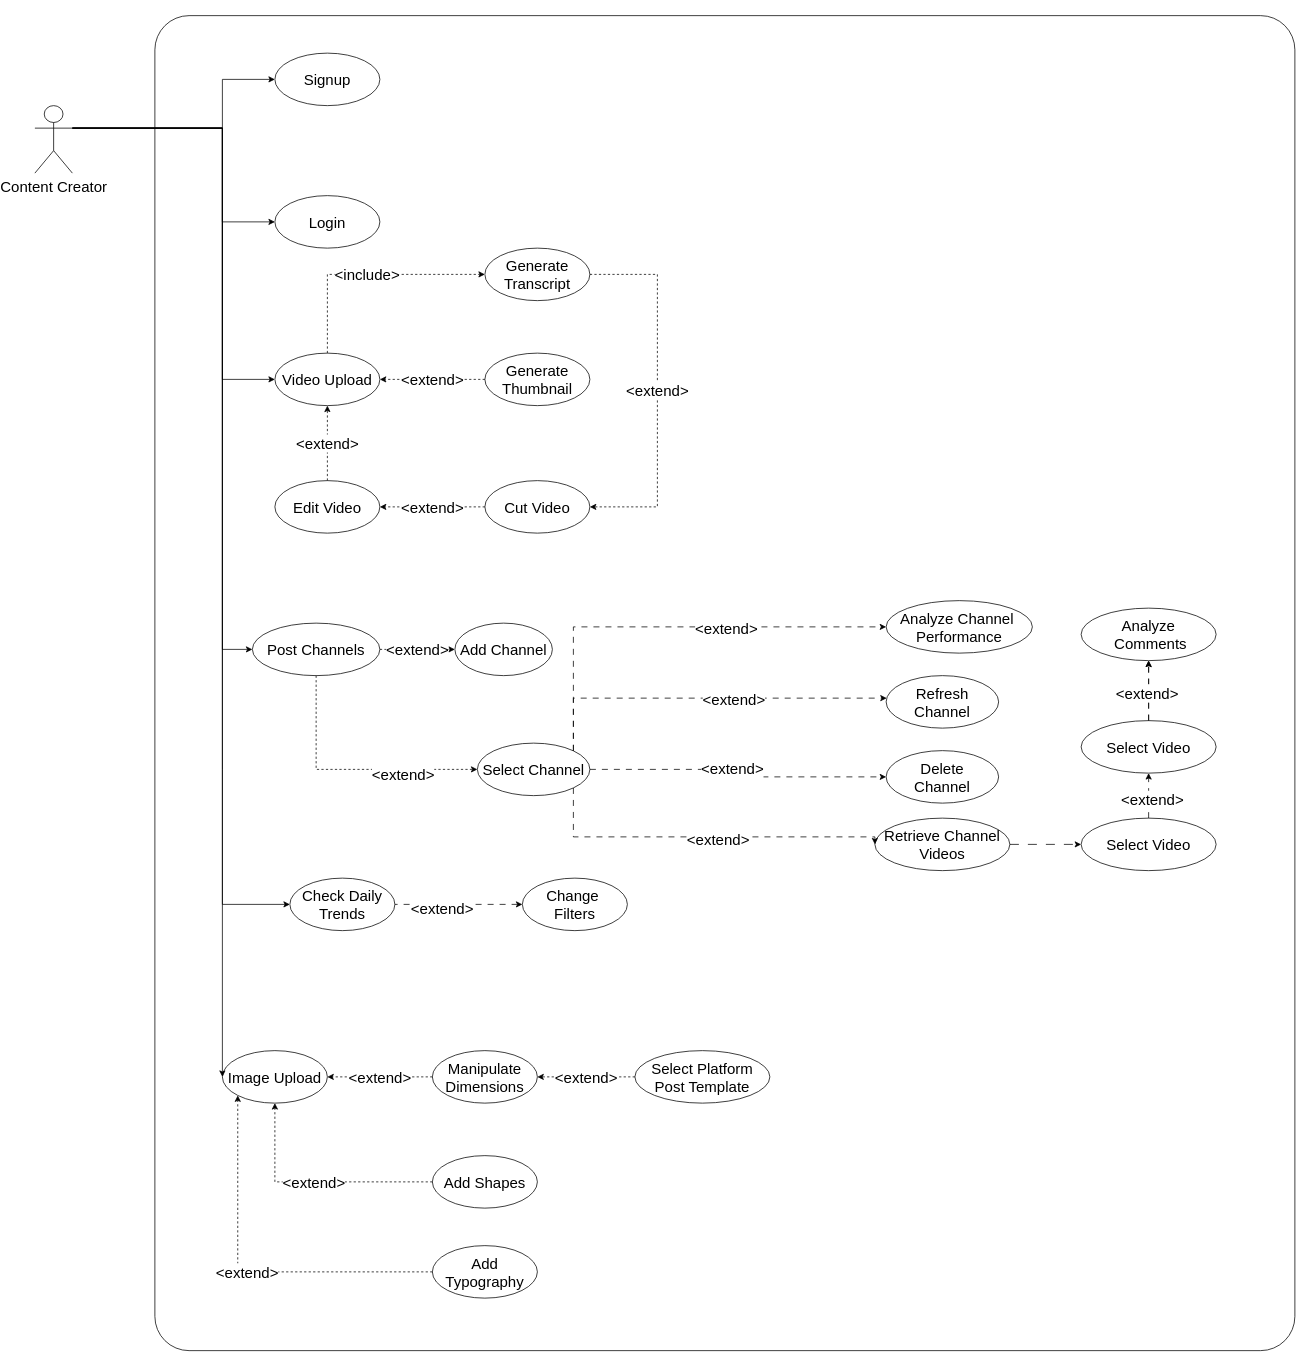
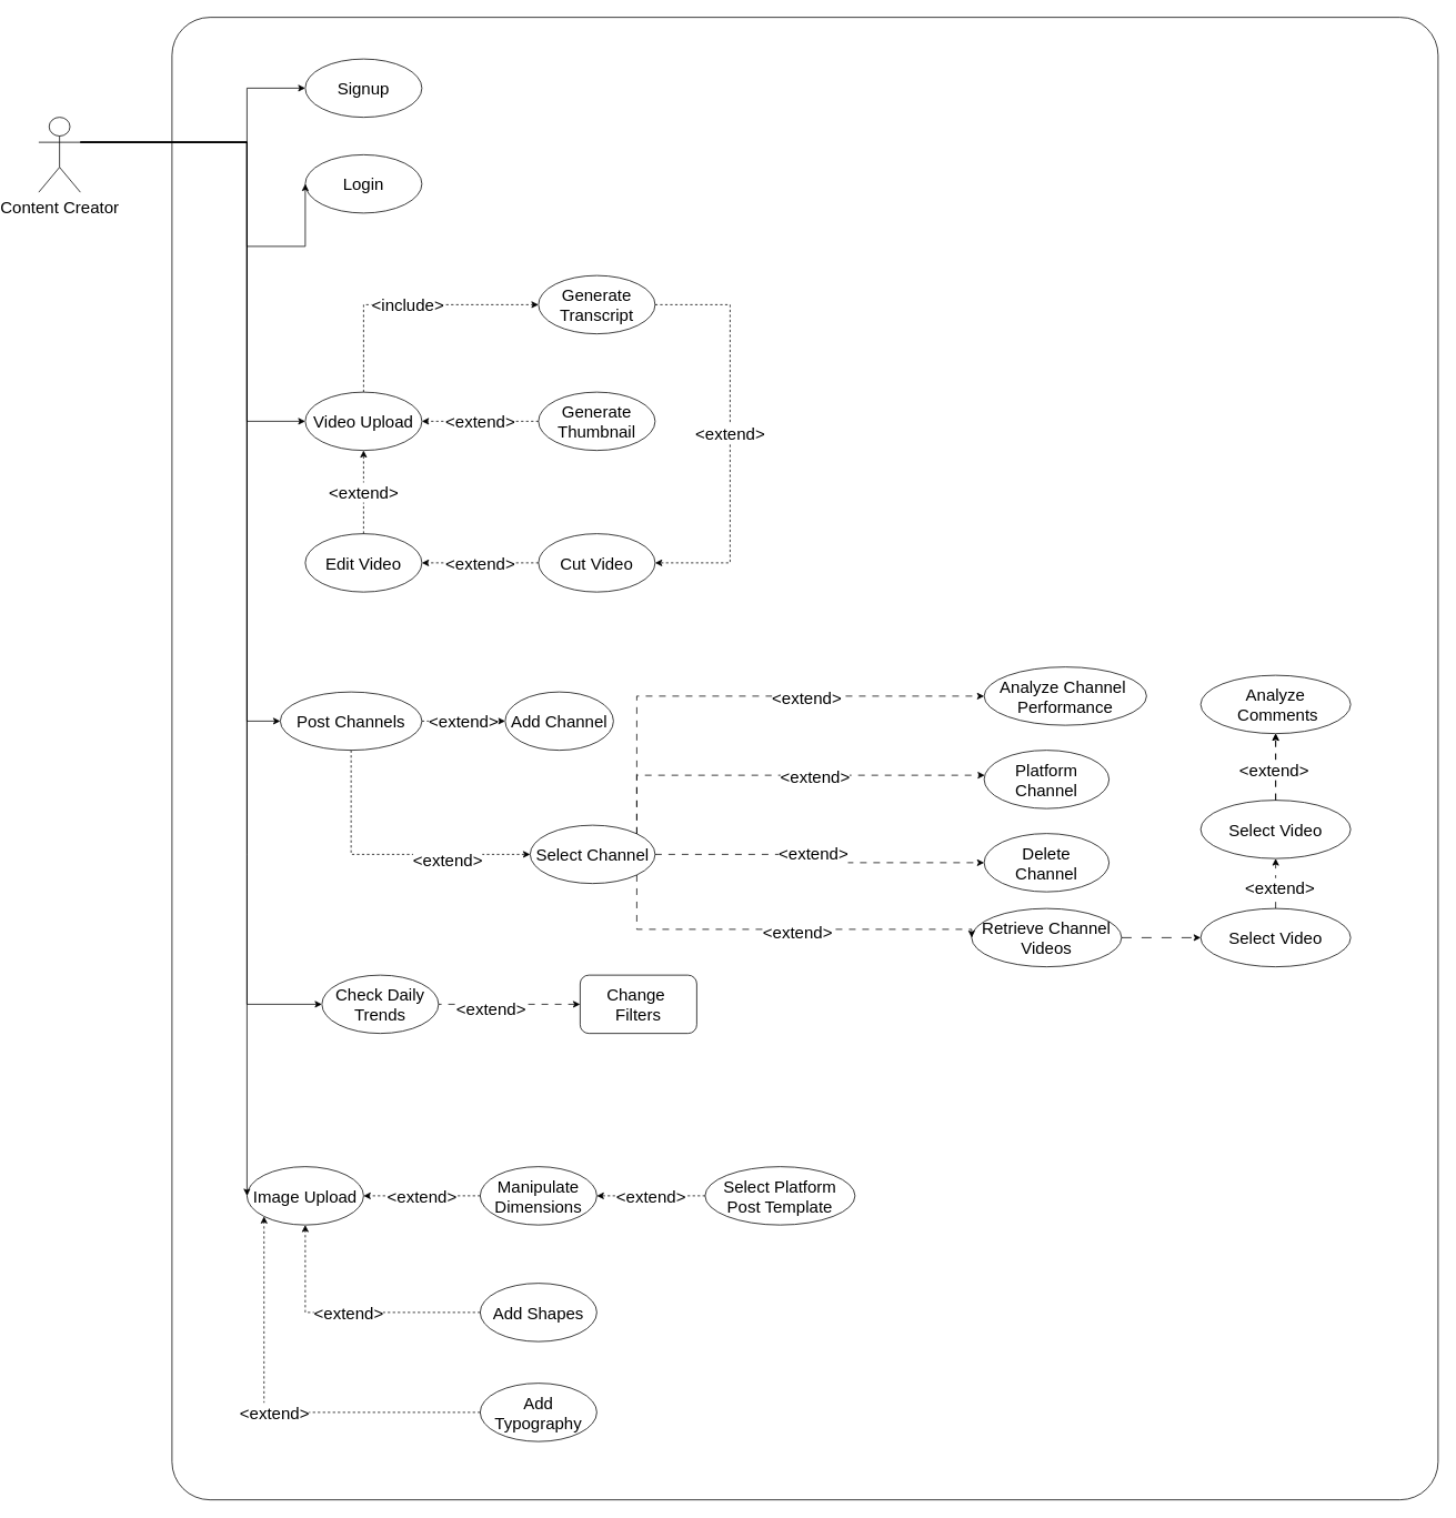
  <mxCell id="0" />
  <mxCell id="1" parent="0" />
  <mxCell id="2" value="" style="rounded=1;whiteSpace=wrap;html=1;fillColor=none;arcSize=3;" vertex="1" parent="1"><mxGeometry x="180" y="20" width="1520" height="1780" as="geometry" /></mxCell>
  <mxCell id="3" value="" style="group" vertex="1" connectable="0" parent="1"><mxGeometry x="20" y="70" width="1450" height="1660" as="geometry" /></mxCell>
  <mxCell id="4" value="Content Creator" style="shape=umlActor;verticalLabelPosition=bottom;verticalAlign=top;html=1;outlineConnect=0;fillColor=none;fontSize=20;" parent="3" vertex="1"><mxGeometry y="70" width="50" height="90" as="geometry" /></mxCell>
  <mxCell id="5" value="Signup" style="ellipse;whiteSpace=wrap;html=1;fillColor=none;fontSize=20;" parent="3" vertex="1"><mxGeometry x="320" width="140" height="70" as="geometry" /></mxCell>
  <mxCell id="6" style="edgeStyle=orthogonalEdgeStyle;rounded=0;orthogonalLoop=1;jettySize=auto;html=1;exitX=1;exitY=0.333;exitDx=0;exitDy=0;exitPerimeter=0;entryX=0;entryY=0.5;entryDx=0;entryDy=0;fontSize=20;" parent="3" source="4" target="5" edge="1"><mxGeometry relative="1" as="geometry"><Array as="points"><mxPoint x="250" y="100" /><mxPoint x="250" y="35" /></Array></mxGeometry></mxCell>
- <mxCell id="7" value="Login" style="ellipse;whiteSpace=wrap;html=1;fillColor=none;fontSize=20;" parent="3" vertex="1"><mxGeometry x="320" y="190" width="140" height="70" as="geometry" /></mxCell>
+ <mxCell id="7" value="Login" style="ellipse;whiteSpace=wrap;html=1;fillColor=none;fontSize=20;" parent="3" vertex="1"><mxGeometry x="320" y="115" width="140" height="70" as="geometry" /></mxCell>
  <mxCell id="8" style="edgeStyle=orthogonalEdgeStyle;rounded=0;orthogonalLoop=1;jettySize=auto;html=1;exitX=1;exitY=0.333;exitDx=0;exitDy=0;exitPerimeter=0;entryX=0;entryY=0.5;entryDx=0;entryDy=0;fontSize=20;" parent="3" source="4" target="7" edge="1"><mxGeometry relative="1" as="geometry"><Array as="points"><mxPoint x="250" y="100" /><mxPoint x="250" y="225" /></Array></mxGeometry></mxCell>
  <mxCell id="9" value="Video Upload" style="ellipse;whiteSpace=wrap;html=1;fillColor=none;fontSize=20;" parent="3" vertex="1"><mxGeometry x="320" y="400" width="140" height="70" as="geometry" /></mxCell>
  <mxCell id="10" style="edgeStyle=orthogonalEdgeStyle;rounded=0;orthogonalLoop=1;jettySize=auto;html=1;exitX=1;exitY=0.333;exitDx=0;exitDy=0;exitPerimeter=0;entryX=0;entryY=0.5;entryDx=0;entryDy=0;fontSize=20;" parent="3" source="4" target="9" edge="1"><mxGeometry relative="1" as="geometry"><Array as="points"><mxPoint x="250" y="100" /><mxPoint x="250" y="435" /></Array></mxGeometry></mxCell>
  <mxCell id="11" value="&amp;lt;extend&amp;gt;" style="edgeStyle=orthogonalEdgeStyle;rounded=0;orthogonalLoop=1;jettySize=auto;html=1;exitX=0.5;exitY=0;exitDx=0;exitDy=0;entryX=0.5;entryY=1;entryDx=0;entryDy=0;dashed=1;fontSize=20;" parent="3" source="12" target="9" edge="1"><mxGeometry relative="1" as="geometry" /></mxCell>
  <mxCell id="12" value="Edit Video" style="ellipse;whiteSpace=wrap;html=1;fillColor=none;fontSize=20;" parent="3" vertex="1"><mxGeometry x="320" y="570" width="140" height="70" as="geometry" /></mxCell>
  <mxCell id="13" value="&amp;lt;extend&amp;gt;" style="edgeStyle=orthogonalEdgeStyle;rounded=0;orthogonalLoop=1;jettySize=auto;html=1;exitX=0;exitY=0.5;exitDx=0;exitDy=0;entryX=1;entryY=0.5;entryDx=0;entryDy=0;dashed=1;fontSize=20;" parent="3" source="14" target="12" edge="1"><mxGeometry relative="1" as="geometry" /></mxCell>
  <mxCell id="14" value="Cut Video" style="ellipse;whiteSpace=wrap;html=1;fillColor=none;fontSize=20;" parent="3" vertex="1"><mxGeometry x="600" y="570" width="140" height="70" as="geometry" /></mxCell>
  <mxCell id="15" value="Image Upload" style="ellipse;whiteSpace=wrap;html=1;fillColor=none;fontSize=20;" parent="3" vertex="1"><mxGeometry x="250" y="1330" width="140" height="70" as="geometry" /></mxCell>
  <mxCell id="16" style="edgeStyle=orthogonalEdgeStyle;rounded=0;orthogonalLoop=1;jettySize=auto;html=1;exitX=1;exitY=0.333;exitDx=0;exitDy=0;exitPerimeter=0;entryX=0;entryY=0.5;entryDx=0;entryDy=0;fontSize=20;" parent="3" source="4" target="15" edge="1"><mxGeometry relative="1" as="geometry"><Array as="points"><mxPoint x="250" y="100" /><mxPoint x="250" y="955" /></Array></mxGeometry></mxCell>
  <mxCell id="17" value="&amp;lt;extend&amp;gt;" style="edgeStyle=orthogonalEdgeStyle;rounded=0;orthogonalLoop=1;jettySize=auto;html=1;exitX=0;exitY=0.5;exitDx=0;exitDy=0;dashed=1;fontSize=20;" parent="3" source="18" target="15" edge="1"><mxGeometry relative="1" as="geometry" /></mxCell>
  <mxCell id="18" value="Manipulate Dimensions" style="ellipse;whiteSpace=wrap;html=1;fillColor=none;fontSize=20;" parent="3" vertex="1"><mxGeometry x="530" y="1330" width="140" height="70" as="geometry" /></mxCell>
  <mxCell id="19" value="&amp;lt;extend&amp;gt;" style="edgeStyle=orthogonalEdgeStyle;rounded=0;orthogonalLoop=1;jettySize=auto;html=1;exitX=0;exitY=0.5;exitDx=0;exitDy=0;entryX=1;entryY=0.5;entryDx=0;entryDy=0;dashed=1;fontSize=20;" parent="3" source="20" target="9" edge="1"><mxGeometry relative="1" as="geometry" /></mxCell>
  <mxCell id="20" value="Generate Thumbnail" style="ellipse;whiteSpace=wrap;html=1;fillColor=none;fontSize=20;" parent="3" vertex="1"><mxGeometry x="600" y="400" width="140" height="70" as="geometry" /></mxCell>
  <mxCell id="21" value="&amp;lt;extend&amp;gt;" style="edgeStyle=orthogonalEdgeStyle;rounded=0;orthogonalLoop=1;jettySize=auto;html=1;exitX=0;exitY=0.5;exitDx=0;exitDy=0;entryX=0.5;entryY=1;entryDx=0;entryDy=0;dashed=1;fontSize=20;" parent="3" source="22" target="15" edge="1"><mxGeometry relative="1" as="geometry" /></mxCell>
  <mxCell id="22" value="Add Shapes" style="ellipse;whiteSpace=wrap;html=1;fillColor=none;fontSize=20;" parent="3" vertex="1"><mxGeometry x="530" y="1470" width="140" height="70" as="geometry" /></mxCell>
  <mxCell id="23" value="&amp;lt;extend&amp;gt;" style="edgeStyle=orthogonalEdgeStyle;rounded=0;orthogonalLoop=1;jettySize=auto;html=1;exitX=0;exitY=0.5;exitDx=0;exitDy=0;entryX=0;entryY=1;entryDx=0;entryDy=0;dashed=1;fontSize=20;" parent="3" source="24" target="15" edge="1"><mxGeometry relative="1" as="geometry" /></mxCell>
  <mxCell id="24" value="Add Typography" style="ellipse;whiteSpace=wrap;html=1;fillColor=none;fontSize=20;" parent="3" vertex="1"><mxGeometry x="530" y="1590" width="140" height="70" as="geometry" /></mxCell>
  <mxCell id="25" value="&amp;lt;extend&amp;gt;" style="edgeStyle=orthogonalEdgeStyle;rounded=0;orthogonalLoop=1;jettySize=auto;html=1;exitX=0;exitY=0.5;exitDx=0;exitDy=0;dashed=1;fontSize=20;" parent="3" source="26" target="18" edge="1"><mxGeometry relative="1" as="geometry" /></mxCell>
  <mxCell id="26" value="Select Platform Post Template" style="ellipse;whiteSpace=wrap;html=1;fillColor=none;fontSize=20;" parent="3" vertex="1"><mxGeometry x="800" y="1330" width="180" height="70" as="geometry" /></mxCell>
  <mxCell id="27" value="&amp;lt;extend&amp;gt;" style="edgeStyle=orthogonalEdgeStyle;rounded=0;orthogonalLoop=1;jettySize=auto;html=1;exitX=1;exitY=0.5;exitDx=0;exitDy=0;entryX=1;entryY=0.5;entryDx=0;entryDy=0;dashed=1;fontSize=20;" parent="3" source="28" target="14" edge="1"><mxGeometry relative="1" as="geometry"><Array as="points"><mxPoint x="830" y="295" /><mxPoint x="830" y="605" /></Array></mxGeometry></mxCell>
  <mxCell id="28" value="Generate Transcript" style="ellipse;whiteSpace=wrap;html=1;fillColor=none;fontSize=20;" parent="3" vertex="1"><mxGeometry x="600" y="260" width="140" height="70" as="geometry" /></mxCell>
  <mxCell id="29" value="&amp;lt;include&amp;gt;" style="edgeStyle=orthogonalEdgeStyle;rounded=0;orthogonalLoop=1;jettySize=auto;html=1;exitX=0.5;exitY=0;exitDx=0;exitDy=0;entryX=0;entryY=0.5;entryDx=0;entryDy=0;dashed=1;fontSize=20;" parent="3" source="9" target="28" edge="1"><mxGeometry relative="1" as="geometry" /></mxCell>
  <mxCell id="30" value="" style="group" vertex="1" connectable="0" parent="3"><mxGeometry x="290" y="730" width="1160" height="350" as="geometry" /></mxCell>
  <mxCell id="31" value="Post Channels" style="ellipse;whiteSpace=wrap;html=1;fillColor=none;fontSize=20;" parent="30" vertex="1"><mxGeometry y="30" width="170" height="70" as="geometry" /></mxCell>
  <mxCell id="32" value="Add Channel" style="ellipse;whiteSpace=wrap;html=1;fillColor=none;fontSize=20;" parent="30" vertex="1"><mxGeometry x="270" y="30" width="130" height="70" as="geometry" /></mxCell>
  <mxCell id="33" value="&amp;lt;extend&amp;gt;" style="edgeStyle=orthogonalEdgeStyle;rounded=0;orthogonalLoop=1;jettySize=auto;html=1;exitX=1;exitY=0.5;exitDx=0;exitDy=0;dashed=1;fontSize=20;" parent="30" source="31" target="32" edge="1"><mxGeometry x="-0.004" relative="1" as="geometry"><mxPoint as="offset" /></mxGeometry></mxCell>
  <mxCell id="34" style="edgeStyle=orthogonalEdgeStyle;rounded=0;orthogonalLoop=1;jettySize=auto;html=1;exitX=1;exitY=0;exitDx=0;exitDy=0;entryX=0;entryY=0.5;entryDx=0;entryDy=0;dashed=1;dashPattern=8 8;" edge="1" parent="30" source="36" target="59"><mxGeometry relative="1" as="geometry"><Array as="points"><mxPoint x="428" y="35" /></Array></mxGeometry></mxCell>
  <mxCell id="35" value="&lt;font style=&quot;font-size: 20px;&quot;&gt;&amp;lt;extend&amp;gt;&lt;/font&gt;" style="edgeLabel;html=1;align=center;verticalAlign=middle;resizable=0;points=[];" vertex="1" connectable="0" parent="34"><mxGeometry x="0.264" y="-1" relative="1" as="geometry"><mxPoint x="1" as="offset" /></mxGeometry></mxCell>
  <mxCell id="36" value="Select Channel" style="ellipse;whiteSpace=wrap;html=1;fillColor=none;fontSize=20;" vertex="1" parent="30"><mxGeometry x="300" y="190" width="150" height="70" as="geometry" /></mxCell>
  <mxCell id="37" style="edgeStyle=orthogonalEdgeStyle;rounded=0;orthogonalLoop=1;jettySize=auto;html=1;exitX=0.5;exitY=1;exitDx=0;exitDy=0;entryX=0;entryY=0.5;entryDx=0;entryDy=0;dashed=1;" edge="1" parent="30" source="31" target="36"><mxGeometry relative="1" as="geometry" /></mxCell>
  <mxCell id="38" value="Text" style="edgeLabel;html=1;align=center;verticalAlign=middle;resizable=0;points=[];" vertex="1" connectable="0" parent="37"><mxGeometry x="0.379" y="-2" relative="1" as="geometry"><mxPoint as="offset" /></mxGeometry></mxCell>
  <mxCell id="39" value="&lt;font style=&quot;font-size: 20px;&quot;&gt;&amp;lt;extend&amp;gt;&lt;/font&gt;" style="edgeLabel;html=1;align=center;verticalAlign=middle;resizable=0;points=[];" vertex="1" connectable="0" parent="37"><mxGeometry x="0.413" y="-6" relative="1" as="geometry"><mxPoint as="offset" /></mxGeometry></mxCell>
  <mxCell id="40" style="edgeStyle=orthogonalEdgeStyle;rounded=0;orthogonalLoop=1;jettySize=auto;html=1;exitX=1;exitY=0;exitDx=0;exitDy=0;dashed=1;dashPattern=8 8;" edge="1" parent="30" source="36" target="47"><mxGeometry relative="1" as="geometry"><Array as="points"><mxPoint x="428" y="130" /></Array></mxGeometry></mxCell>
  <mxCell id="41" value="&lt;font style=&quot;font-size: 20px;&quot;&gt;&amp;lt;extend&amp;gt;&lt;/font&gt;" style="edgeLabel;html=1;align=center;verticalAlign=middle;resizable=0;points=[];" vertex="1" connectable="0" parent="40"><mxGeometry x="0.164" relative="1" as="geometry"><mxPoint as="offset" /></mxGeometry></mxCell>
  <mxCell id="42" style="edgeStyle=orthogonalEdgeStyle;rounded=0;orthogonalLoop=1;jettySize=auto;html=1;exitX=1;exitY=0.5;exitDx=0;exitDy=0;entryX=0;entryY=0.5;entryDx=0;entryDy=0;dashed=1;dashPattern=8 8;" edge="1" parent="30" source="36" target="48"><mxGeometry relative="1" as="geometry" /></mxCell>
  <mxCell id="43" value="&lt;font style=&quot;font-size: 20px;&quot;&gt;&amp;lt;extend&amp;gt;&lt;/font&gt;" style="edgeLabel;html=1;align=center;verticalAlign=middle;resizable=0;points=[];" vertex="1" connectable="0" parent="42"><mxGeometry x="-0.067" y="2" relative="1" as="geometry"><mxPoint as="offset" /></mxGeometry></mxCell>
  <mxCell id="44" style="edgeStyle=orthogonalEdgeStyle;rounded=0;orthogonalLoop=1;jettySize=auto;html=1;exitX=1;exitY=1;exitDx=0;exitDy=0;entryX=0;entryY=0.5;entryDx=0;entryDy=0;dashed=1;dashPattern=8 8;" edge="1" parent="30" source="36" target="49"><mxGeometry relative="1" as="geometry"><Array as="points"><mxPoint x="428" y="315" /></Array></mxGeometry></mxCell>
  <mxCell id="45" value="&lt;font style=&quot;font-size: 20px;&quot;&gt;&amp;lt;extend&amp;gt;&lt;/font&gt;" style="edgeLabel;html=1;align=center;verticalAlign=middle;resizable=0;points=[];" vertex="1" connectable="0" parent="44"><mxGeometry x="0.083" y="-2" relative="1" as="geometry"><mxPoint as="offset" /></mxGeometry></mxCell>
  <mxCell id="46" value="" style="group" vertex="1" connectable="0" parent="30"><mxGeometry x="830" width="455" height="360" as="geometry" /></mxCell>
- <mxCell id="47" value="Refresh Channel" style="ellipse;whiteSpace=wrap;html=1;fillColor=none;fontSize=20;" vertex="1" parent="46"><mxGeometry x="15" y="100" width="150" height="70" as="geometry" /></mxCell>
+ <mxCell id="47" value="Platform Channel" style="ellipse;whiteSpace=wrap;html=1;fillColor=none;fontSize=20;" vertex="1" parent="46"><mxGeometry x="15" y="100" width="150" height="70" as="geometry" /></mxCell>
  <mxCell id="48" value="Delete &lt;br&gt;Channel" style="ellipse;whiteSpace=wrap;html=1;fillColor=none;fontSize=20;" vertex="1" parent="46"><mxGeometry x="15" y="200" width="150" height="70" as="geometry" /></mxCell>
  <mxCell id="49" value="Retrieve Channel Videos" style="ellipse;whiteSpace=wrap;html=1;fillColor=none;fontSize=20;" vertex="1" parent="46"><mxGeometry y="290" width="180" height="70" as="geometry" /></mxCell>
  <mxCell id="50" value="Select Video" style="ellipse;whiteSpace=wrap;html=1;fillColor=none;fontSize=20;" vertex="1" parent="46"><mxGeometry x="275" y="290" width="180" height="70" as="geometry" /></mxCell>
  <mxCell id="51" style="edgeStyle=orthogonalEdgeStyle;rounded=0;orthogonalLoop=1;jettySize=auto;html=1;exitX=1;exitY=0.5;exitDx=0;exitDy=0;entryX=0;entryY=0.5;entryDx=0;entryDy=0;dashed=1;dashPattern=12 12;" edge="1" parent="46" source="49" target="50"><mxGeometry relative="1" as="geometry" /></mxCell>
  <mxCell id="52" value="Select Video" style="ellipse;whiteSpace=wrap;html=1;fillColor=none;fontSize=20;" vertex="1" parent="46"><mxGeometry x="275" y="160" width="180" height="70" as="geometry" /></mxCell>
  <mxCell id="53" style="edgeStyle=orthogonalEdgeStyle;rounded=0;orthogonalLoop=1;jettySize=auto;html=1;entryX=0.5;entryY=1;entryDx=0;entryDy=0;dashed=1;dashPattern=8 8;strokeWidth=1;" edge="1" parent="46" source="50" target="52"><mxGeometry relative="1" as="geometry" /></mxCell>
  <mxCell id="54" value="&lt;font style=&quot;font-size: 20px;&quot;&gt;&amp;lt;extend&amp;gt;&lt;/font&gt;" style="edgeLabel;html=1;align=center;verticalAlign=middle;resizable=0;points=[];" vertex="1" connectable="0" parent="53"><mxGeometry x="-0.133" y="-4" relative="1" as="geometry"><mxPoint as="offset" /></mxGeometry></mxCell>
  <mxCell id="55" value="Analyze&lt;br&gt;&amp;nbsp;Comments" style="ellipse;whiteSpace=wrap;html=1;fillColor=none;fontSize=20;" vertex="1" parent="46"><mxGeometry x="275" y="10" width="180" height="70" as="geometry" /></mxCell>
  <mxCell id="56" style="edgeStyle=orthogonalEdgeStyle;rounded=0;orthogonalLoop=1;jettySize=auto;html=1;exitX=0.5;exitY=0;exitDx=0;exitDy=0;entryX=0.5;entryY=1;entryDx=0;entryDy=0;dashed=1;dashPattern=8 8;" edge="1" parent="46" source="52" target="55"><mxGeometry relative="1" as="geometry" /></mxCell>
  <mxCell id="57" value="" style="edgeStyle=orthogonalEdgeStyle;rounded=0;orthogonalLoop=1;jettySize=auto;html=1;dashed=1;dashPattern=8 8;" edge="1" parent="46" source="52" target="55"><mxGeometry relative="1" as="geometry" /></mxCell>
  <mxCell id="58" value="&lt;font style=&quot;font-size: 20px;&quot;&gt;&amp;lt;extend&amp;gt;&lt;/font&gt;" style="edgeLabel;html=1;align=center;verticalAlign=middle;resizable=0;points=[];" vertex="1" connectable="0" parent="57"><mxGeometry x="-0.045" y="3" relative="1" as="geometry"><mxPoint as="offset" /></mxGeometry></mxCell>
  <mxCell id="59" value="Analyze Channel&amp;nbsp;&lt;br&gt;Performance" style="ellipse;whiteSpace=wrap;html=1;fillColor=none;fontSize=20;" vertex="1" parent="46"><mxGeometry x="15" width="195" height="70" as="geometry" /></mxCell>
  <mxCell id="60" style="edgeStyle=orthogonalEdgeStyle;rounded=0;orthogonalLoop=1;jettySize=auto;html=1;exitX=1;exitY=0.333;exitDx=0;exitDy=0;exitPerimeter=0;entryX=0;entryY=0.5;entryDx=0;entryDy=0;" edge="1" parent="3" source="4" target="31"><mxGeometry relative="1" as="geometry"><Array as="points"><mxPoint x="250" y="100" /><mxPoint x="250" y="795" /></Array></mxGeometry></mxCell>
  <mxCell id="61" value="Check Daily Trends" style="ellipse;whiteSpace=wrap;html=1;fillColor=none;fontSize=20;" vertex="1" parent="3"><mxGeometry x="340" y="1100" width="140" height="70" as="geometry" /></mxCell>
  <mxCell id="62" style="edgeStyle=orthogonalEdgeStyle;rounded=0;orthogonalLoop=1;jettySize=auto;html=1;exitX=1;exitY=0.333;exitDx=0;exitDy=0;exitPerimeter=0;entryX=0;entryY=0.5;entryDx=0;entryDy=0;" edge="1" parent="3" source="4" target="61"><mxGeometry relative="1" as="geometry"><Array as="points"><mxPoint x="250" y="100" /><mxPoint x="250" y="1135" /></Array></mxGeometry></mxCell>
  <mxCell id="63" value="" style="edgeStyle=orthogonalEdgeStyle;rounded=0;orthogonalLoop=1;jettySize=auto;html=1;dashed=1;dashPattern=8 8;startArrow=classic;startFill=1;endArrow=none;endFill=0;" edge="1" parent="3" source="65" target="61"><mxGeometry relative="1" as="geometry" /></mxCell>
  <mxCell id="64" value="&lt;font style=&quot;font-size: 20px;&quot;&gt;&amp;lt;extend&amp;gt;&lt;/font&gt;" style="edgeLabel;html=1;align=center;verticalAlign=middle;resizable=0;points=[];" vertex="1" connectable="0" parent="63"><mxGeometry x="0.26" y="4" relative="1" as="geometry"><mxPoint x="-1" as="offset" /></mxGeometry></mxCell>
- <mxCell id="65" value="Change&amp;nbsp;&lt;br&gt;Filters" style="ellipse;whiteSpace=wrap;html=1;fillColor=none;fontSize=20;" vertex="1" parent="3"><mxGeometry x="650" y="1100" width="140" height="70" as="geometry" /></mxCell>
+ <mxCell id="65" value="Change&amp;nbsp;&lt;br&gt;Filters" style="whiteSpace=wrap;html=1;fillColor=none;fontSize=20;rounded=1;" vertex="1" parent="3"><mxGeometry x="650" y="1100" width="140" height="70" as="geometry" /></mxCell>
